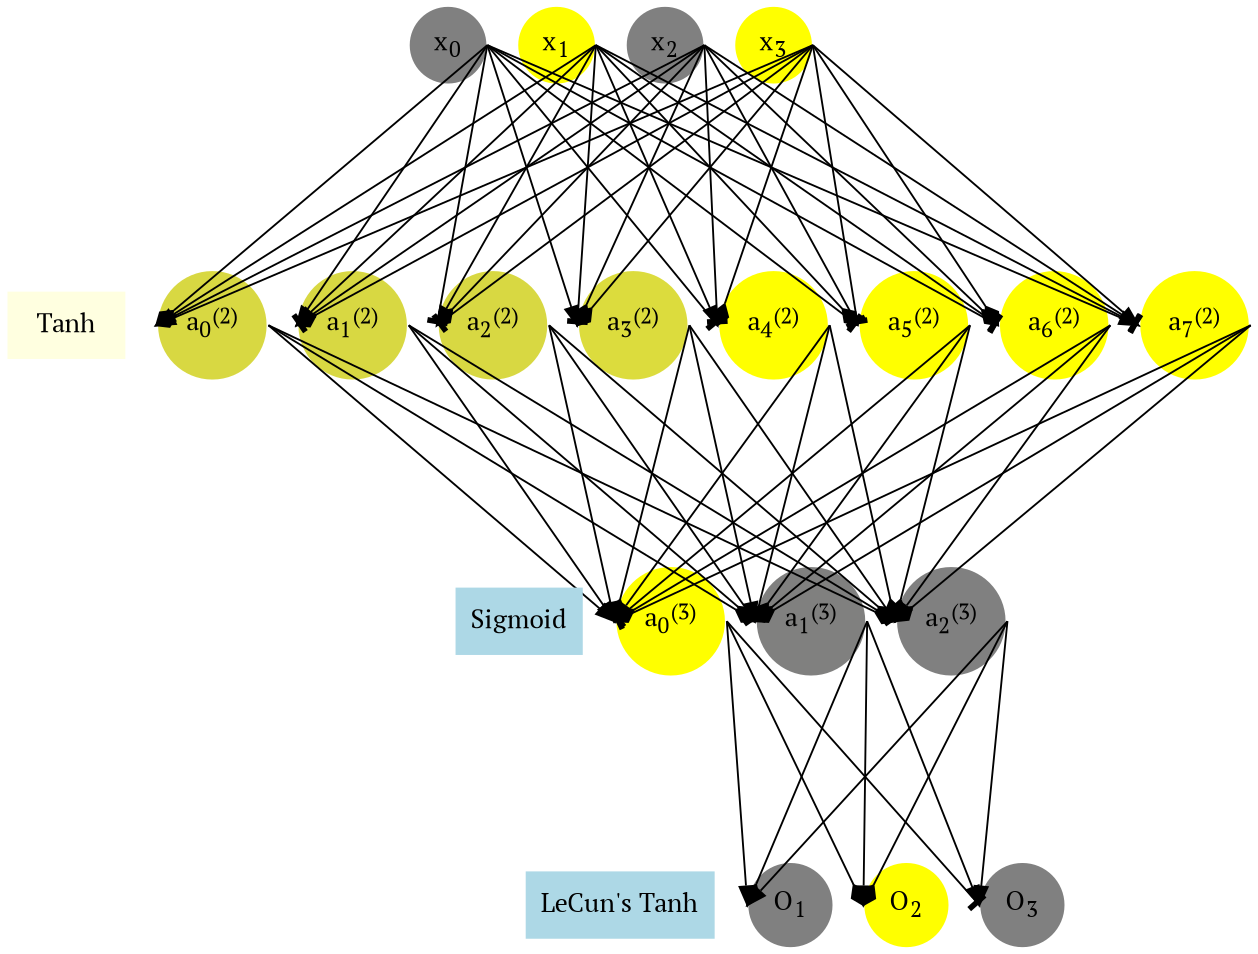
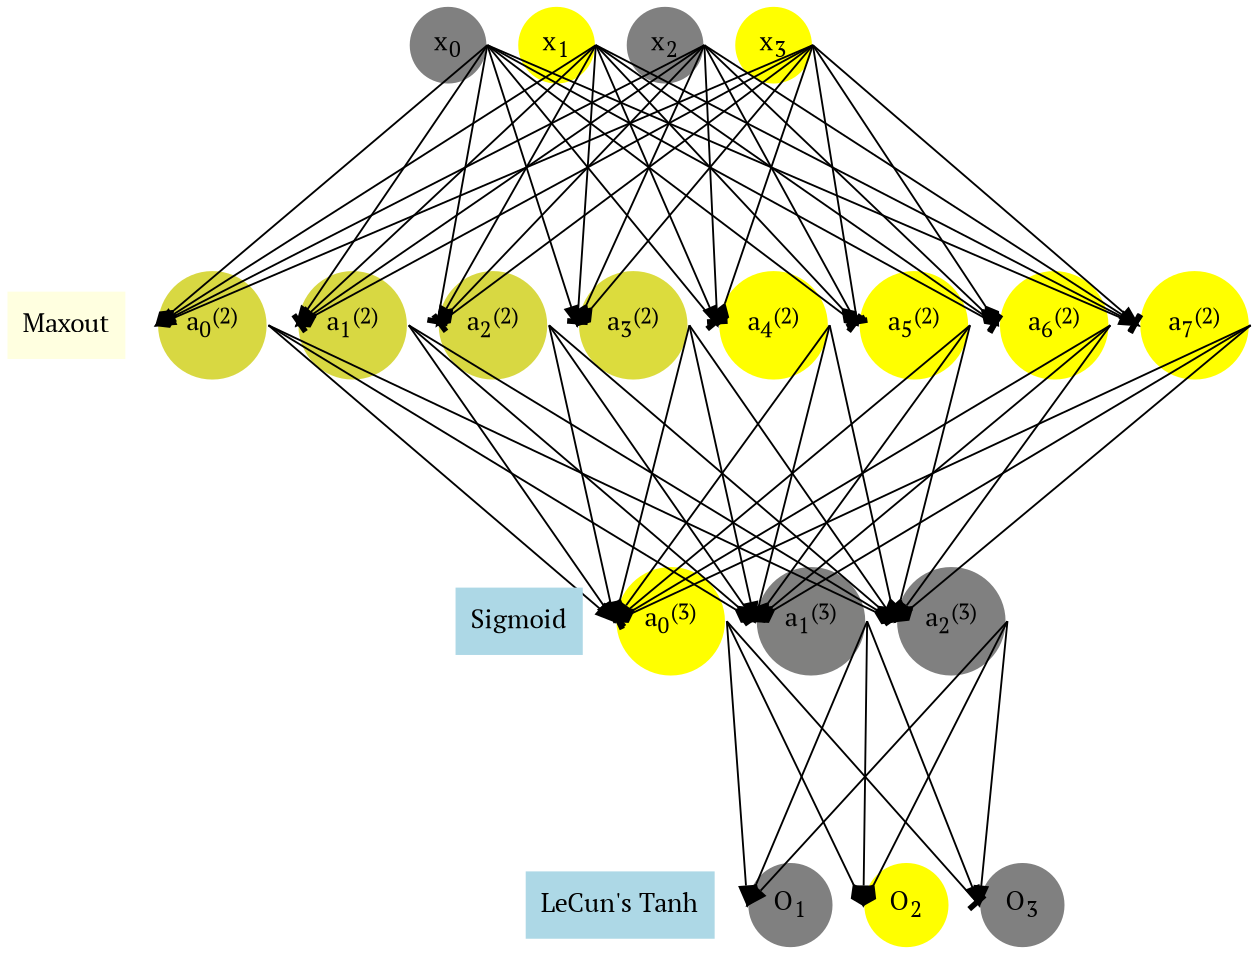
  digraph {
    rankdir=TB
    ranksep=1.4
    splines=false
    fontname="PT Serif"
    node [color="0.1667, 0.0, 0.5" fillcolor="0.1667, 0.0, 0.5" shape=circle style=filled fontname="PT Serif"]
    edge [headport=w style=solid tailport=e fontname="PT Serif" arrowhead=diamond]
    n1 [label=<x<sub>0</sub>>]
    n2 [color="0.1667, 1.0, 1.0" fillcolor="0.1667, 1.0, 1.0" label=<x<sub>1</sub>>]
    n3 [label=<x<sub>2</sub>>]
    n4 [color="0.1667, 1.0, 1.0" fillcolor="0.1667, 1.0, 1.0" label=<x<sub>3</sub>>]
    n5 [color="0.1667, 0.693473, 0.846736" fillcolor="0.1667, 0.693473, 0.846736" label=<a<sub>0</sub><sup>(2)</sup>>]
    n6 [color="0.1667, 0.693473, 0.846736" fillcolor="0.1667, 0.693473, 0.846736" label=<a<sub>1</sub><sup>(2)</sup>>]
    n7 [color="0.1667, 0.693473, 0.846736" fillcolor="0.1667, 0.693473, 0.846736" label=<a<sub>2</sub><sup>(2)</sup>>]
    n8 [color="0.1667, 0.719683, 0.859841" fillcolor="0.1667, 0.719683, 0.859841" label=<a<sub>3</sub><sup>(2)</sup>>]
    n9 [color="0.1667, 2.133516, 1.566758" fillcolor="0.1667, 2.133516, 1.566758" label=<a<sub>4</sub><sup>(2)</sup>>]
    n10 [color="0.1667, 2.133516, 1.566758" fillcolor="0.1667, 2.133516, 1.566758" label=<a<sub>5</sub><sup>(2)</sup>>]
    n11 [color="0.1667, 2.133516, 1.566758" fillcolor="0.1667, 2.133516, 1.566758" label=<a<sub>6</sub><sup>(2)</sup>>]
    n12 [color="0.1667, 2.133516, 1.566758" fillcolor="0.1667, 2.133516, 1.566758" label=<a<sub>7</sub><sup>(2)</sup>>]
    n13 [color="0.1667, 0.999385, 0.999692" fillcolor="0.1667, 0.999385, 0.999692" label=<a<sub>0</sub><sup>(3)</sup>>]
    n14 [color="0.1667, 0.000522, 0.500261" fillcolor="0.1667, 0.000522, 0.500261" label=<a<sub>1</sub><sup>(3)</sup>>]
    n15 [color="0.1667, 0.000199, 0.500100" fillcolor="0.1667, 0.000199, 0.500100" label=<a<sub>2</sub><sup>(3)</sup>>]
    n16 [label=<O<sub>1</sub>>]
    n17 [color="0.1667, 1.0, 1.0" fillcolor="0.1667, 1.0, 1.0" label=<O<sub>2</sub>>]
    n18 [label=<O<sub>3</sub>>]
-   n19 [label=Tanh shape=plaintext fillcolor=lightyellow color=""]
+   n19 [label=Maxout shape=plaintext fillcolor=lightyellow color=""]
    n20 [label=Sigmoid shape=plaintext fillcolor=lightblue color=""]
    n21 [label="LeCun's Tanh" shape=plaintext fillcolor=lightblue color=""]
    subgraph sub_1 {
      n1
    }
    subgraph sub_2 {
      n2
    }
    subgraph sub_3 {
      n3
    }
    subgraph sub_4 {
      n4
    }
    subgraph sub_5 {
      n5
    }
    subgraph sub_6 {
      n6
    }
    subgraph sub_7 {
      n7
    }
    subgraph sub_8 {
      n8
    }
    subgraph sub_9 {
      n9
    }
    subgraph sub_10 {
      n10
    }
    subgraph sub_11 {
      n11
    }
    subgraph sub_12 {
      n12
    }
    subgraph sub_13 {
      n13
    }
    subgraph sub_14 {
      n14
    }
    subgraph sub_15 {
      n15
    }
    subgraph sub_16 {
      n16
    }
    subgraph sub_17 {
      n17
    }
    subgraph sub_18 {
      n18
    }
    subgraph sub_19 {
      rank=same
      n1
      n2
      n3
      n4
    }
    subgraph sub_20 {
      rank=same
      n5
      n6
      n7
      n8
      n9
      n10
      n11
      n12
    }
    subgraph sub_21 {
      rank=same
      n13
      n14
      n15
    }
    subgraph sub_22 {
      rank=same
      n16
      n17
      n18
    }
    subgraph sub_23 {
      rank=same
      n5
      n19
    }
    subgraph sub_24 {
      rank=same
      n13
      n20
    }
    subgraph sub_25 {
      rank=same
      n16
      n21
    }
    n1 -> n2 [style=invis arrowhead=""]
    n1 -> n5
    n1 -> n6 [arrowhead=normal]
    n1 -> n7 [arrowhead=tee]
    n1 -> n8 [arrowhead=normal]
    n1 -> n9 [arrowhead=tee]
    n1 -> n10 [arrowhead=tee]
    n1 -> n11 [arrowhead=tee]
    n1 -> n12 [arrowhead=normal]
    n2 -> n3 [style=invis arrowhead=""]
    n2 -> n5 [arrowhead=normal]
    n2 -> n6 [arrowhead=normal]
    n2 -> n7 [arrowhead=normal]
    n2 -> n8 [arrowhead=tee]
    n2 -> n9 [arrowhead=normal]
    n2 -> n10
    n2 -> n11 [arrowhead=tee]
    n2 -> n12 [arrowhead=tee]
    n3 -> n4 [style=invis arrowhead=""]
    n3 -> n5
    n3 -> n6 [arrowhead=tee]
    n3 -> n7
    n3 -> n8
    n3 -> n9 [arrowhead=tee]
    n3 -> n10 [arrowhead=tee]
    n3 -> n11
    n3 -> n12 [arrowhead=tee]
    n4 -> n5 [arrowhead=normal]
    n4 -> n6
    n4 -> n7 [arrowhead=tee]
    n4 -> n8
    n4 -> n9
    n4 -> n10 [arrowhead=tee]
    n4 -> n11
    n4 -> n12 [arrowhead=normal]
    n5 -> n6 [style=invis arrowhead=""]
    n5 -> n13 [arrowhead=normal]
    n5 -> n14
    n5 -> n15
    n6 -> n7 [style=invis arrowhead=""]
    n6 -> n13 [arrowhead=normal]
    n6 -> n14
    n6 -> n15
    n7 -> n8 [style=invis arrowhead=""]
    n7 -> n13 [arrowhead=normal]
    n7 -> n14 [arrowhead=tee]
    n7 -> n15
    n8 -> n9 [style=invis arrowhead=""]
    n8 -> n13
    n8 -> n14 [arrowhead=normal]
    n8 -> n15 [arrowhead=tee]
    n9 -> n10 [style=invis arrowhead=""]
    n9 -> n13 [arrowhead=normal]
    n9 -> n14 [arrowhead=tee]
    n9 -> n15
    n10 -> n11 [style=invis arrowhead=""]
    n10 -> n13 [arrowhead=tee]
    n10 -> n14
    n10 -> n15
    n11 -> n12 [style=invis arrowhead=""]
    n11 -> n13
    n11 -> n14
    n11 -> n15 [arrowhead=normal]
    n12 -> n13 [arrowhead=tee]
    n12 -> n14
    n12 -> n15
    n13 -> n14 [style=invis arrowhead=""]
    n13 -> n16 [arrowhead=normal]
    n13 -> n17
    n13 -> n18 [arrowhead=tee]
    n14 -> n15 [style=invis arrowhead=""]
    n14 -> n16
    n14 -> n17 [arrowhead=normal]
    n14 -> n18 [arrowhead=normal]
    n15 -> n16 [arrowhead=normal]
    n15 -> n17
    n15 -> n18 [arrowhead=normal]
    n16 -> n17 [style=invis arrowhead=""]
    n17 -> n18 [style=invis arrowhead=""]
    n19 -> n5 [style=invis arrowhead=""]
    n20 -> n13 [style=invis arrowhead=""]
    n21 -> n16 [style=invis arrowhead=""]
  }
